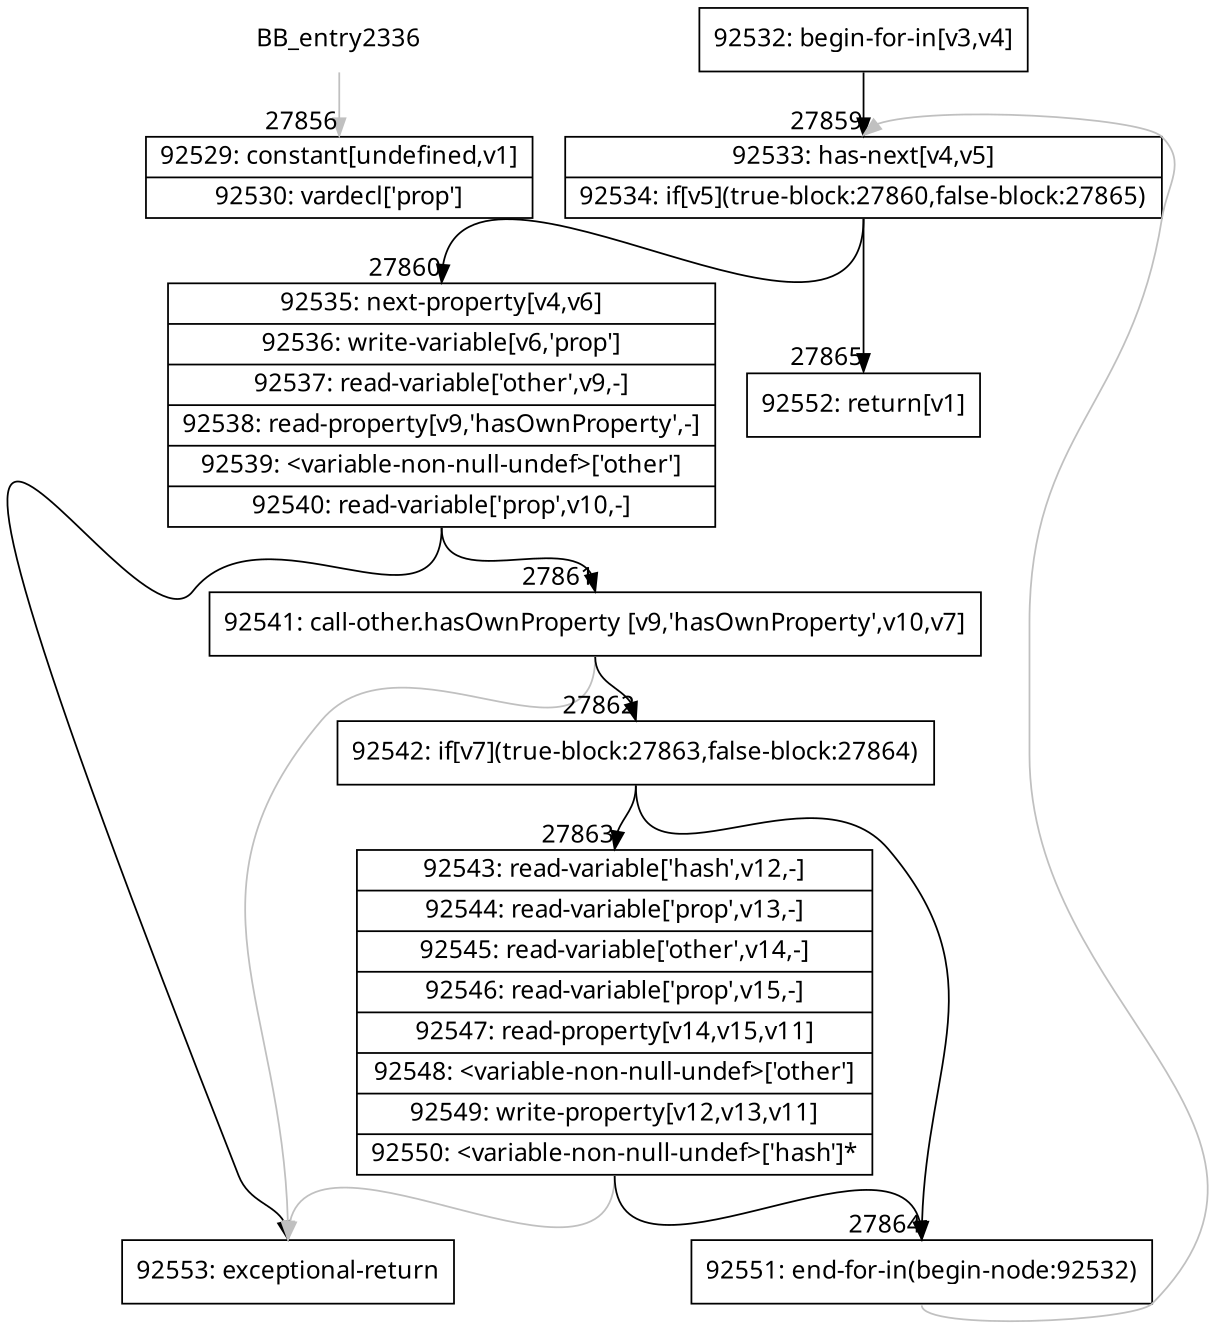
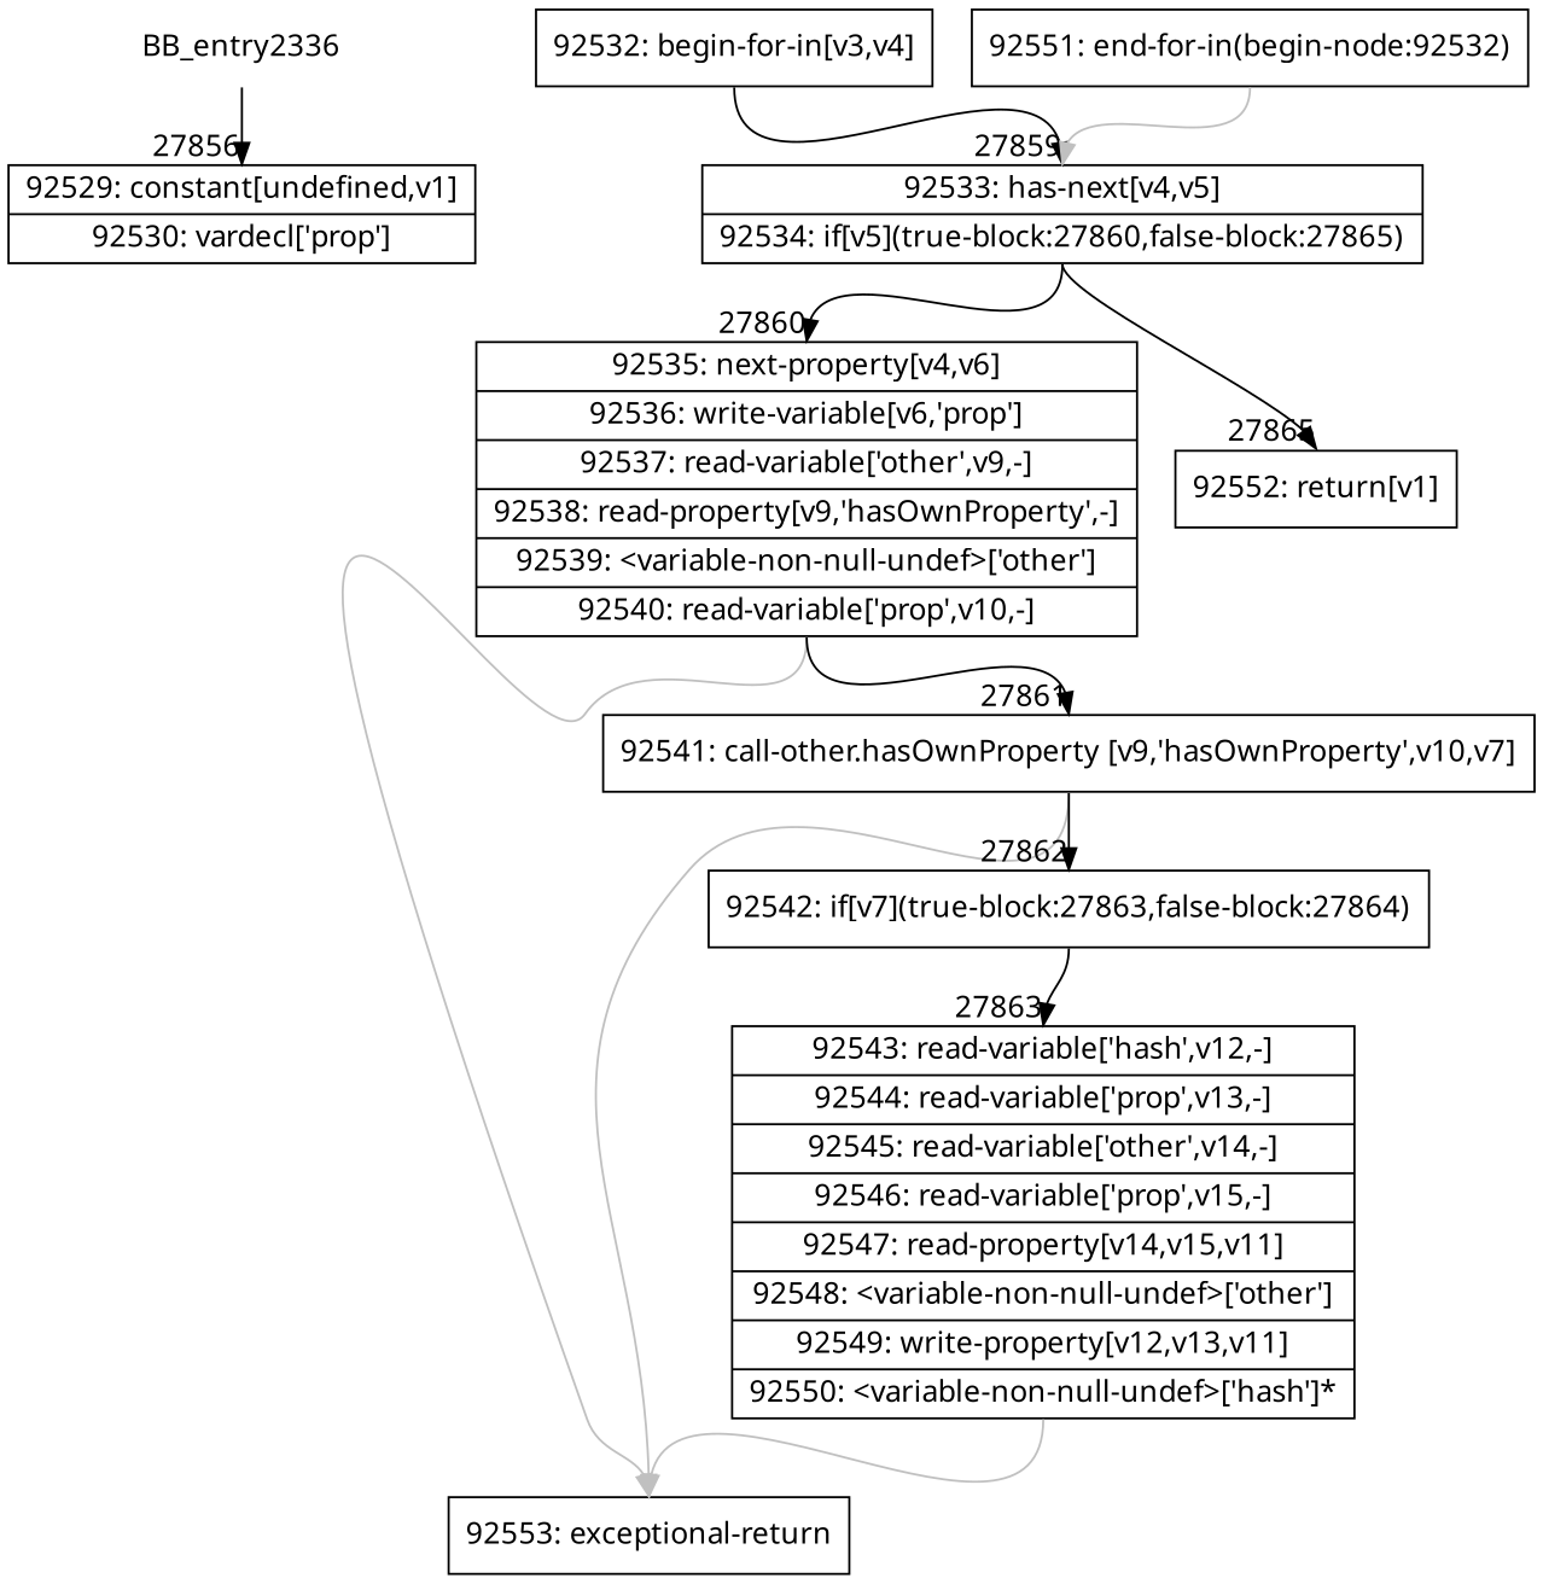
  digraph {
    fontname="Noto Sans"
    rankdir=TD
    node [fontname="Noto Sans" shape=record]
    edge [fontname="Noto Sans" headport=n tailport=s]
    n1 [label=BB_entry2336 shape=none]
    n2 [label="{92529: constant[undefined,v1]|92530: vardecl['prop']}"]
    n3 [label="{92532: begin-for-in[v3,v4]}"]
    n4 [label="{92533: has-next[v4,v5]|92534: if[v5](true-block:27860,false-block:27865)}"]
    n5 [label="{92553: exceptional-return}"]
    n6 [label="{92535: next-property[v4,v6]|92536: write-variable[v6,'prop']|92537: read-variable['other',v9,-]|92538: read-property[v9,'hasOwnProperty',-]|92539: \<variable-non-null-undef\>['other']|92540: read-variable['prop',v10,-]}"]
    n7 [label="{92552: return[v1]}"]
    n8 [label="{92541: call-other.hasOwnProperty [v9,'hasOwnProperty',v10,v7]}"]
    n9 [label="{92542: if[v7](true-block:27863,false-block:27864)}"]
    n10 [label="{92543: read-variable['hash',v12,-]|92544: read-variable['prop',v13,-]|92545: read-variable['other',v14,-]|92546: read-variable['prop',v15,-]|92547: read-property[v14,v15,v11]|92548: \<variable-non-null-undef\>['other']|92549: write-property[v12,v13,v11]|92550: \<variable-non-null-undef\>['hash']*}"]
    n11 [label="{92551: end-for-in(begin-node:92532)}"]
-   n1 -> n2 [headlabel="    27856" color=gray]
+   n1 -> n2 [headlabel="    27856"]
    n3 -> n4 [headlabel="      27859"]
    n4 -> n6 [headlabel="      27860"]
    n4 -> n7 [headlabel="      27865"]
-   n6 -> n5 [color=black]
+   n6 -> n5 [color=gray]
    n6 -> n8 [headlabel="      27861"]
    n8 -> n5 [color=gray]
    n8 -> n9 [headlabel="      27862"]
    n9 -> n10 [headlabel="      27863"]
-   n9 -> n11 [headlabel="      27864"]
    n10 -> n5 [color=gray]
-   n10 -> n11
    n11 -> n4 [color=gray]
  }
